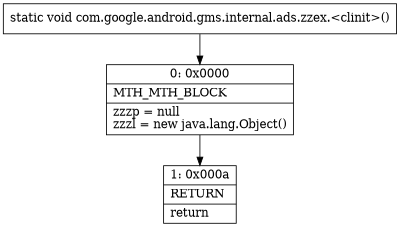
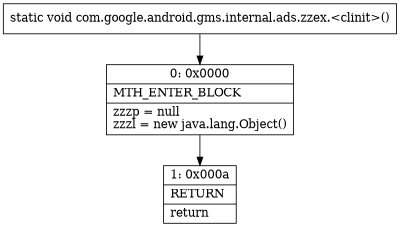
  digraph {
    node [shape=record]
-   n1 [label="{0\:\ 0x0000|MTH_MTH_BLOCK\l|zzzp = null\lzzzl = new java.lang.Object()\l}"]
+   n1 [label="{0\:\ 0x0000|MTH_ENTER_BLOCK\l|zzzp = null\lzzzl = new java.lang.Object()\l}"]
    n2 [label="{1\:\ 0x000a|RETURN\l|return\l}"]
    n3 [label="{static void com.google.android.gms.internal.ads.zzex.\<clinit\>() }"]
    n1 -> n2
    n3 -> n1
  }
